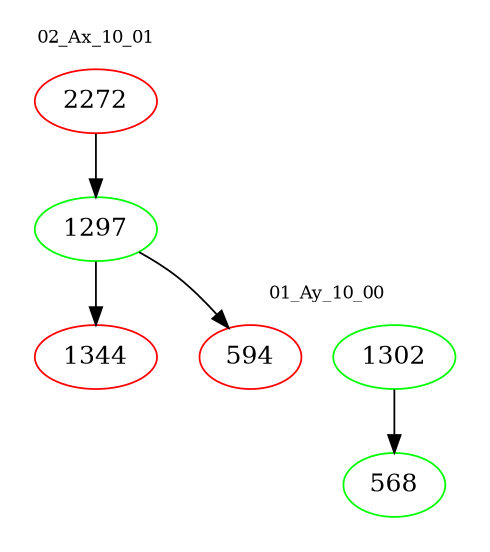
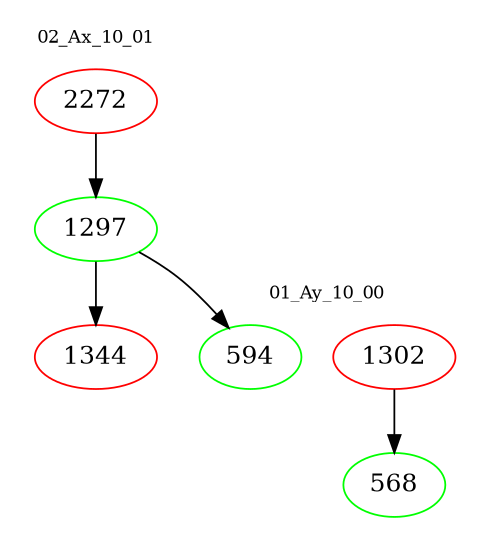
  digraph {
    node [color=red]
    edge [color=black]
-   n1 [color=green label=1302]
+   n1 [label=1302]
    n2 [color=green label=568]
-   n3 [label=594]
+   n3 [color=green label=594]
    n4 [label=2272]
    n5 [color=green label=1297]
    n6 [label=1344]
    subgraph cluster_1 {
      color=white
      fontsize=10
      label="01_Ay_10_00"
      n1
      n2
      n3
    }
    subgraph cluster_2 {
      color=white
      fontsize=10
      label="02_Ax_10_01"
      n4
      n5
      n6
    }
    n1 -> n2
    n4 -> n5
    n5 -> n3
    n5 -> n6
  }
